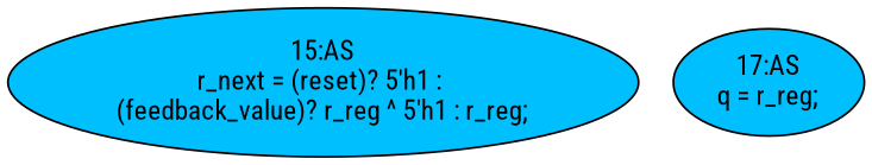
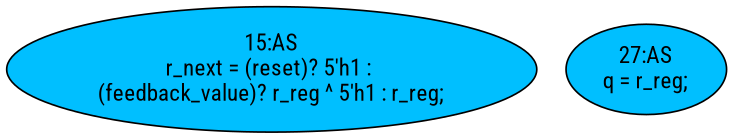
  strict digraph {
    fontname="Roboto Condensed"
    node [fillcolor=deepskyblue statements="[]" style=filled typ=Assign fontname="Roboto Condensed"]
    n1 [ast="<pyverilog.vparser.ast.Assign object at 0x7f8b5c3e3d10>" def_var="['r_next']" label="15:AS\nr_next = (reset)? 5'h1 : \n(feedback_value)? r_reg ^ 5'h1 : r_reg;" use_var="['reset', 'feedback_value', 'r_reg', 'r_reg']"]
-   n2 [ast="<pyverilog.vparser.ast.Assign object at 0x7f8b5c38e550>" def_var="['q']" label="17:AS\nq = r_reg;" use_var="['r_reg']"]
+   n2 [ast="<pyverilog.vparser.ast.Assign object at 0x7f8b5c38e550>" def_var="['q']" label="27:AS\nq = r_reg;" use_var="['r_reg']"]
  }
